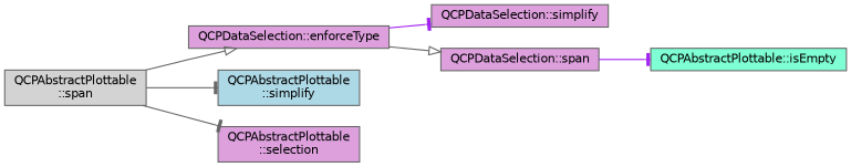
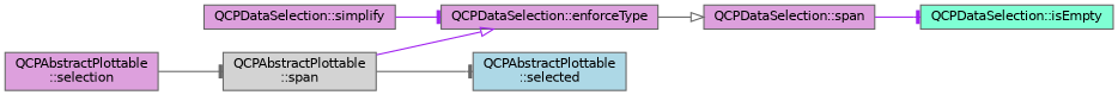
  digraph {
    rankdir=LR
    node [color=grey40 fillcolor=plum fontname=Helvetica fontsize=10 shape=box style=filled]
    edge [arrowhead=tee color=gray40 fontname=Helvetica fontsize=10 labelfontname=Helvetica labelfontsize=10 style=solid]
    n1 [color=gray40 fillcolor=lightgrey fontcolor=black height=0.2 label="QCPAbstractPlottable\l::span" width=0.4]
    n2 [height=0.2 label="QCPDataSelection::enforceType" width=0.4]
-   n3 [fillcolor=lightblue height=0.2 label="QCPAbstractPlottable\l::simplify" width=0.4]
+   n3 [fillcolor=lightblue height=0.2 label="QCPAbstractPlottable\l::selected" width=0.4]
    n4 [height=0.2 label="QCPAbstractPlottable\l::selection" width=0.4]
    n5 [height=0.2 label="QCPDataSelection::simplify" width=0.4]
    n6 [height=0.2 label="QCPDataSelection::span" width=0.4]
-   n7 [fillcolor=aquamarine height=0.2 label="QCPAbstractPlottable::isEmpty" width=0.4]
-   n1 -> n2 [arrowhead=onormal]
+   n7 [fillcolor=aquamarine height=0.2 label="QCPDataSelection::isEmpty" width=0.4]
+   n1 -> n2 [arrowhead=onormal color=purple]
    n1 -> n3
-   n1 -> n4
-   n2 -> n5 [color=purple]
+   n4 -> n1
+   n5 -> n2 [color=purple]
    n2 -> n6 [arrowhead=onormal]
    n6 -> n7 [color=purple]
  }
